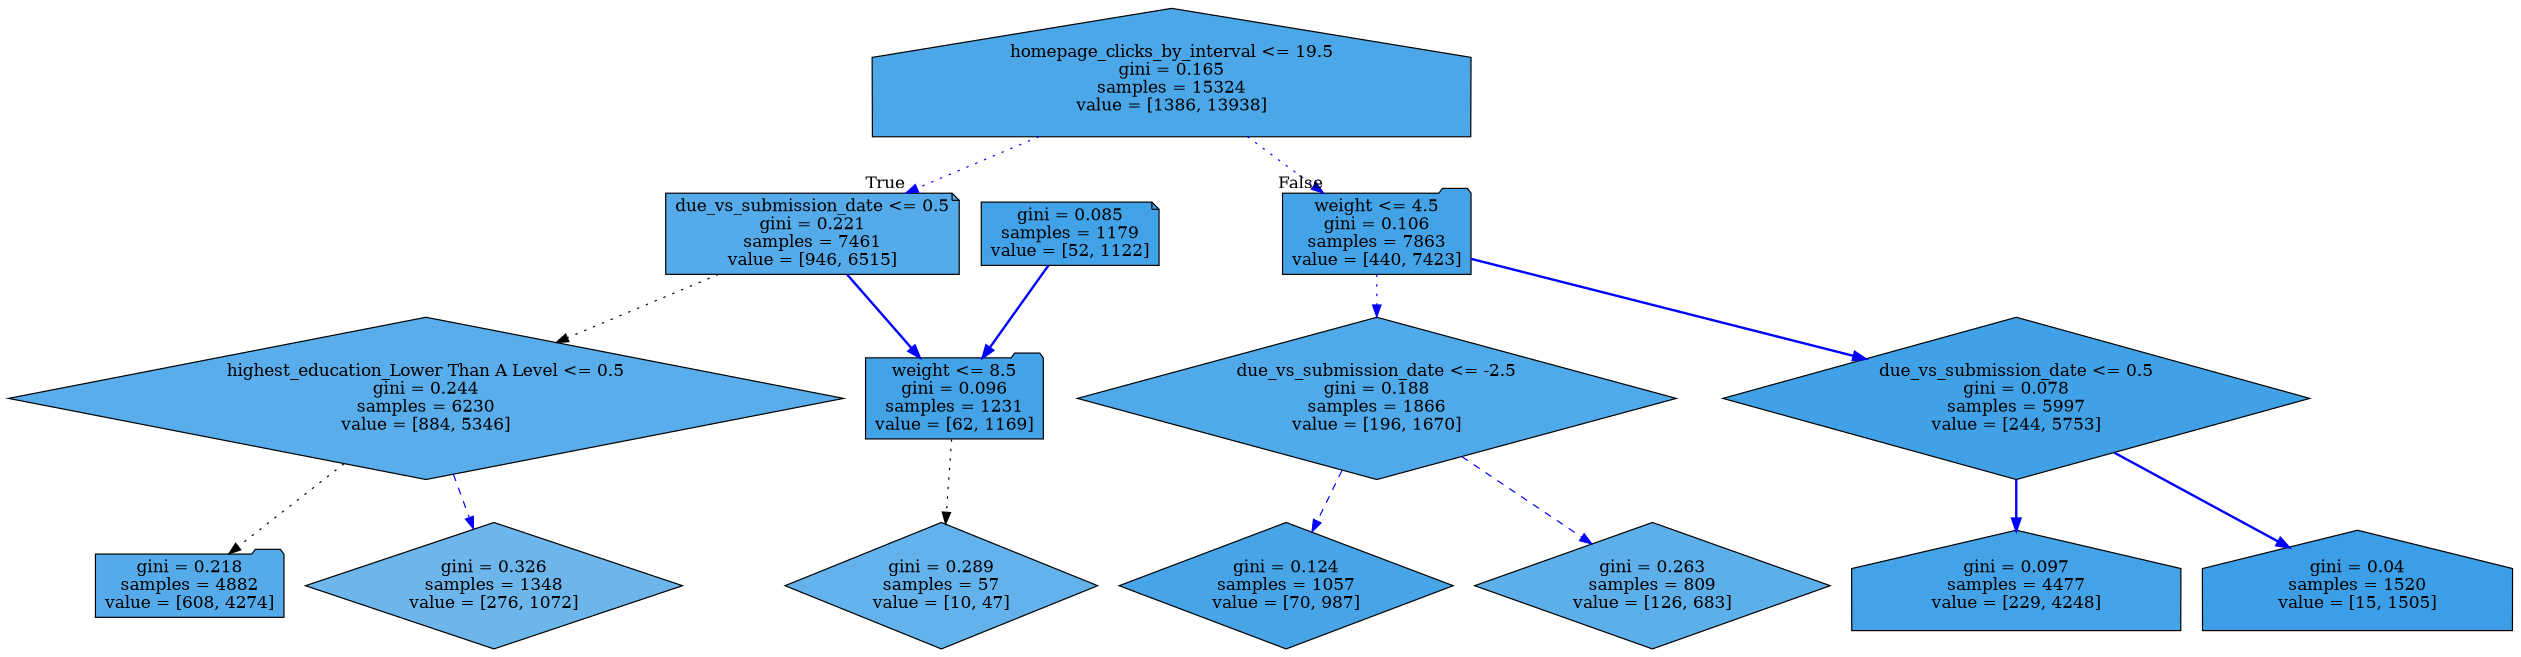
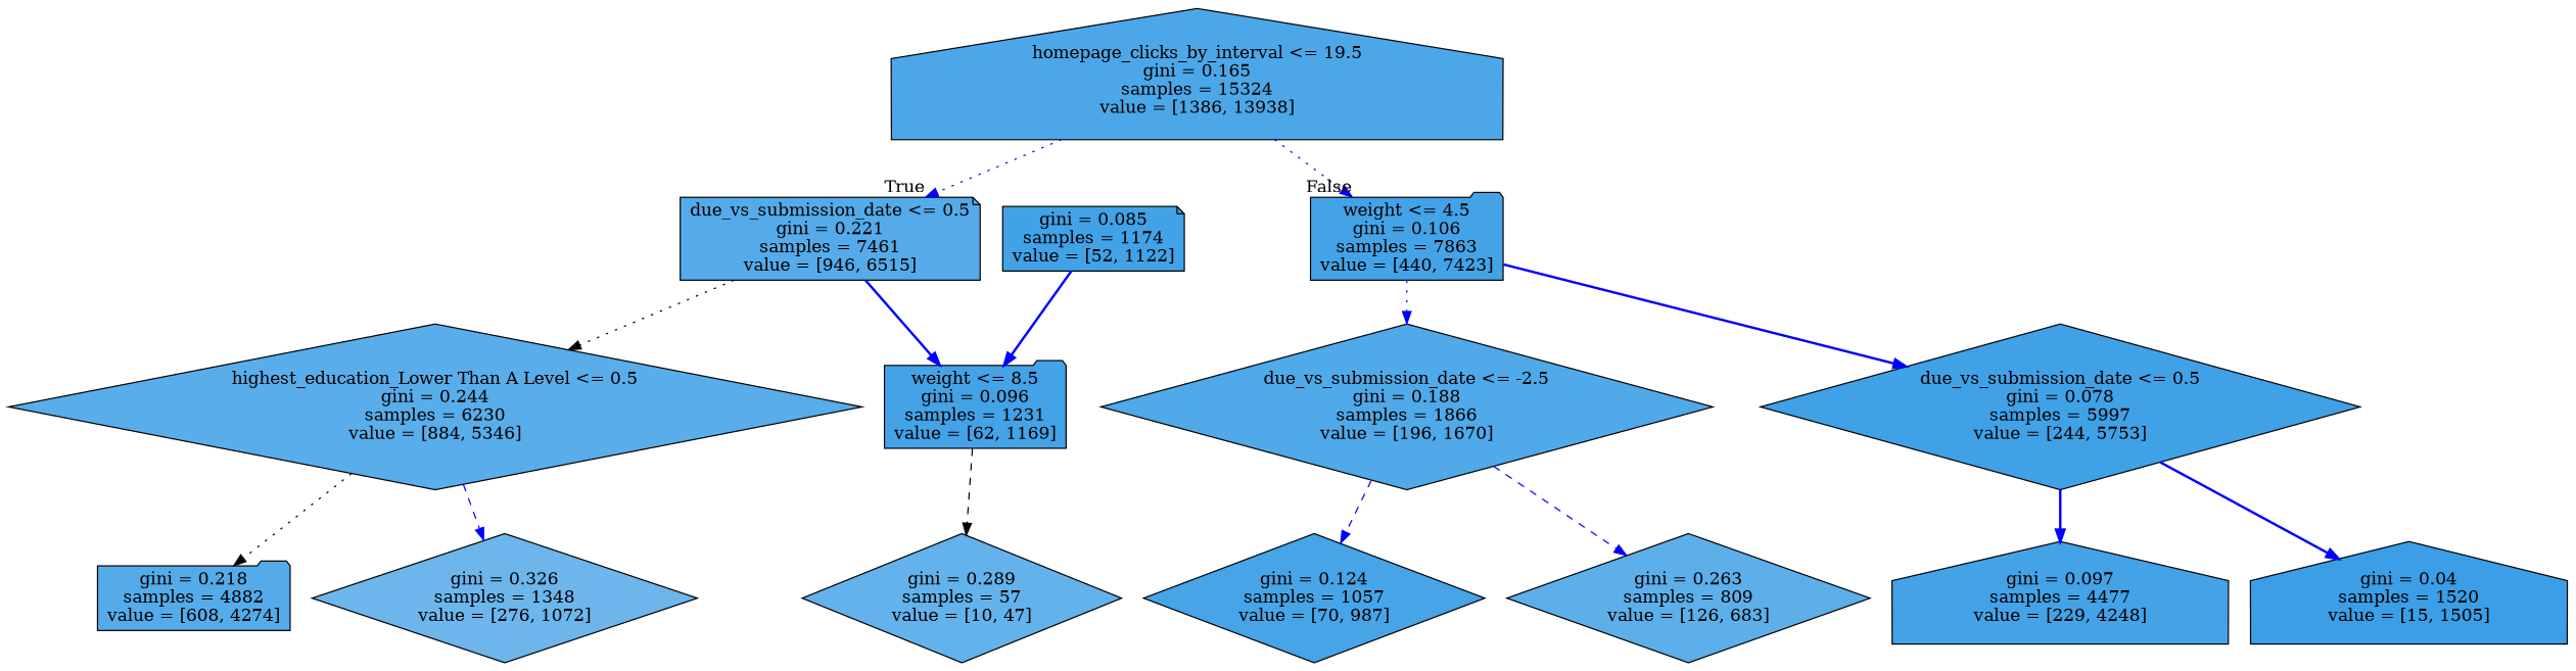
  digraph {
    node [color=black fillcolor="#399de5f1" shape=diamond style=filled]
    edge [color=blue style=dotted]
    n1 [fillcolor="#399de5e6" label="homepage_clicks_by_interval <= 19.5\ngini = 0.165\nsamples = 15324\nvalue = [1386, 13938]" shape=house]
    n2 [fillcolor="#399de5da" label="due_vs_submission_date <= 0.5\ngini = 0.221\nsamples = 7461\nvalue = [946, 6515]" shape=note]
    n3 [fillcolor="#399de5f0" label="weight <= 4.5\ngini = 0.106\nsamples = 7863\nvalue = [440, 7423]" shape=folder]
    n4 [fillcolor="#399de5d5" label="highest_education_Lower Than A Level <= 0.5\ngini = 0.244\nsamples = 6230\nvalue = [884, 5346]"]
    n5 [label="weight <= 8.5\ngini = 0.096\nsamples = 1231\nvalue = [62, 1169]" shape=folder]
    n6 [fillcolor="#399de5e1" label="due_vs_submission_date <= -2.5\ngini = 0.188\nsamples = 1866\nvalue = [196, 1670]"]
    n7 [fillcolor="#399de5f4" label="due_vs_submission_date <= 0.5\ngini = 0.078\nsamples = 5997\nvalue = [244, 5753]"]
    n8 [fillcolor="#399de5db" label="gini = 0.218\nsamples = 4882\nvalue = [608, 4274]" shape=folder]
    n9 [fillcolor="#399de5bd" label="gini = 0.326\nsamples = 1348\nvalue = [276, 1072]"]
    n10 [fillcolor="#399de5c9" label="gini = 0.289\nsamples = 57\nvalue = [10, 47]"]
-   n11 [fillcolor="#399de5f3" label="gini = 0.085\nsamples = 1179\nvalue = [52, 1122]" shape=note]
+   n11 [fillcolor="#399de5f3" label="gini = 0.085\nsamples = 1174\nvalue = [52, 1122]" shape=note]
    n12 [fillcolor="#399de5ed" label="gini = 0.124\nsamples = 1057\nvalue = [70, 987]"]
    n13 [fillcolor="#399de5d0" label="gini = 0.263\nsamples = 809\nvalue = [126, 683]"]
    n14 [label="gini = 0.097\nsamples = 4477\nvalue = [229, 4248]" shape=house]
    n15 [fillcolor="#399de5fc" label="gini = 0.04\nsamples = 1520\nvalue = [15, 1505]" shape=house]
    n1 -> n2 [headlabel=True labelangle=45 labeldistance=2.5]
    n1 -> n3 [headlabel=False labelangle=-45 labeldistance=2.5]
    n2 -> n4 [color=black]
    n2 -> n5 [style=bold]
    n3 -> n6
    n3 -> n7 [style=bold]
    n4 -> n8 [color=black]
    n4 -> n9 [style=dashed]
-   n5 -> n10 [color=black]
+   n5 -> n10 [color=black style=dashed]
    n6 -> n12 [style=dashed]
    n6 -> n13 [style=dashed]
    n7 -> n14 [style=bold]
    n7 -> n15 [style=bold]
    n11 -> n5 [style=bold]
  }
